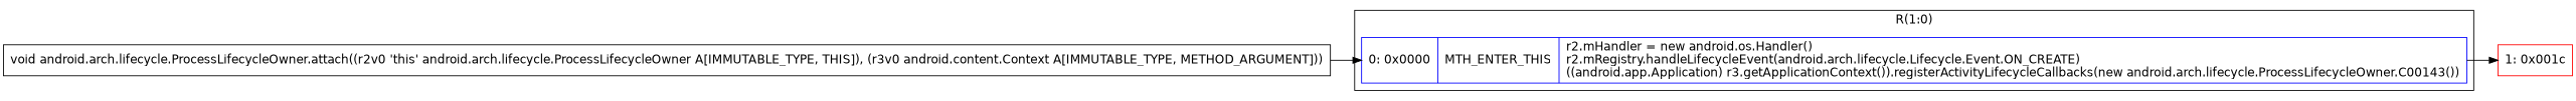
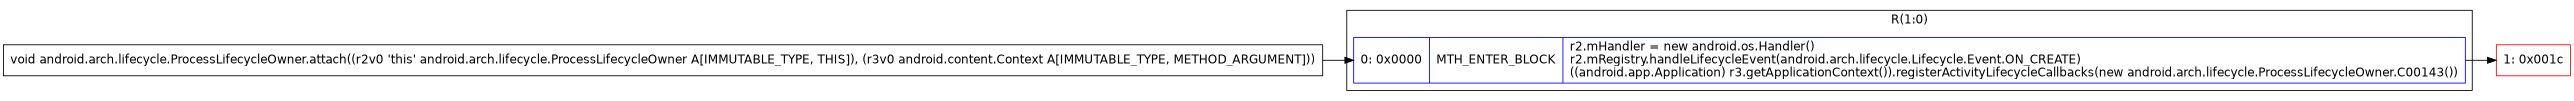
  digraph {
    rankdir=LR
    fontname="DejaVu Sans"
    node [shape=record fontname="DejaVu Sans"]
    edge [fontname="DejaVu Sans"]
-   n1 [color=blue label="{0\:\ 0x0000|MTH_ENTER_THIS\l|r2.mHandler = new android.os.Handler()\lr2.mRegistry.handleLifecycleEvent(android.arch.lifecycle.Lifecycle.Event.ON_CREATE)\l((android.app.Application) r3.getApplicationContext()).registerActivityLifecycleCallbacks(new android.arch.lifecycle.ProcessLifecycleOwner.C00143())\l}"]
+   n1 [color=blue label="{0\:\ 0x0000|MTH_ENTER_BLOCK\l|r2.mHandler = new android.os.Handler()\lr2.mRegistry.handleLifecycleEvent(android.arch.lifecycle.Lifecycle.Event.ON_CREATE)\l((android.app.Application) r3.getApplicationContext()).registerActivityLifecycleCallbacks(new android.arch.lifecycle.ProcessLifecycleOwner.C00143())\l}"]
    n2 [color=red label="{1\:\ 0x001c}"]
    n3 [label="{void android.arch.lifecycle.ProcessLifecycleOwner.attach((r2v0 'this' android.arch.lifecycle.ProcessLifecycleOwner A[IMMUTABLE_TYPE, THIS]), (r3v0 android.content.Context A[IMMUTABLE_TYPE, METHOD_ARGUMENT])) }"]
    subgraph cluster_1 {
      label="R(1:0)"
      n1
    }
    n1 -> n2
    n3 -> n1
  }
